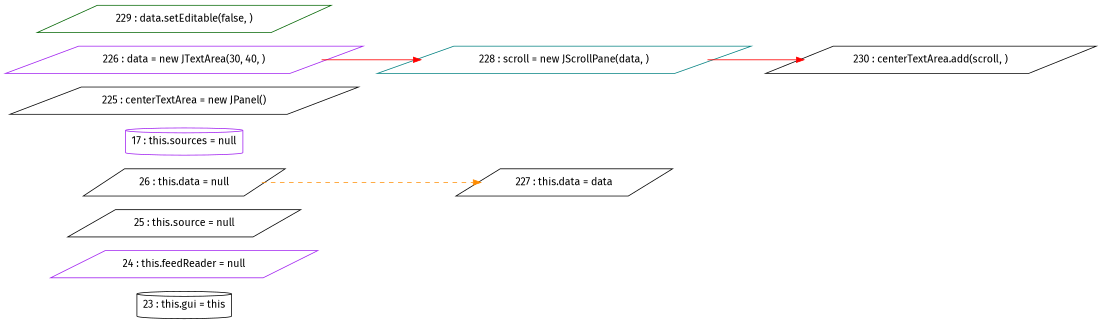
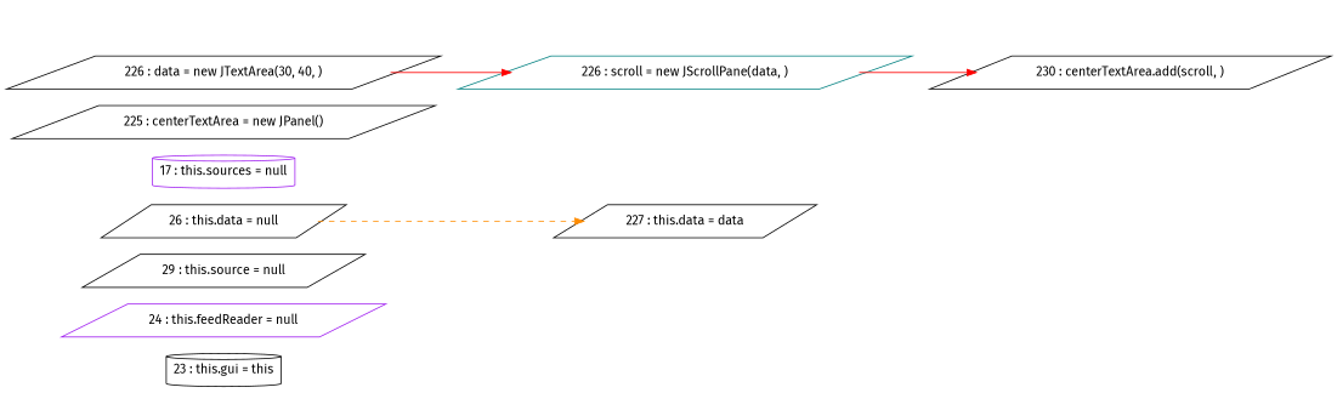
  digraph {
    fontname="Fira Sans"
    rankdir=LR
    node [color=black fontname="Fira Sans" shape=parallelogram]
    edge [color=red fontname="Fira Sans"]
    "23 : this.gui = this" [shape=cylinder]
    "24 : this.feedReader = null" [color=purple]
-   "25 : this.source = null"
+   "25 : this.source = null" [label="29 : this.source = null"]
    "26 : this.data = null"
    "227 : this.data = data"
    n6 [color=purple label="17 : this.sources = null" shape=cylinder]
    "225 : centerTextArea = new JPanel()"
-   "228 : scroll = new JScrollPane(data, )" [color=teal]
-   "226 : data = new JTextArea(30, 40, )" [color=purple]
+   "228 : scroll = new JScrollPane(data, )" [color=teal label="226 : scroll = new JScrollPane(data, )"]
+   "226 : data = new JTextArea(30, 40, )"
    "230 : centerTextArea.add(scroll, )"
-   "229 : data.setEditable(false, )" [color=darkgreen]
    "26 : this.data = null" -> "227 : this.data = data" [color=darkorange style=dashed]
    "228 : scroll = new JScrollPane(data, )" -> "230 : centerTextArea.add(scroll, )"
    "226 : data = new JTextArea(30, 40, )" -> "228 : scroll = new JScrollPane(data, )"
  }
